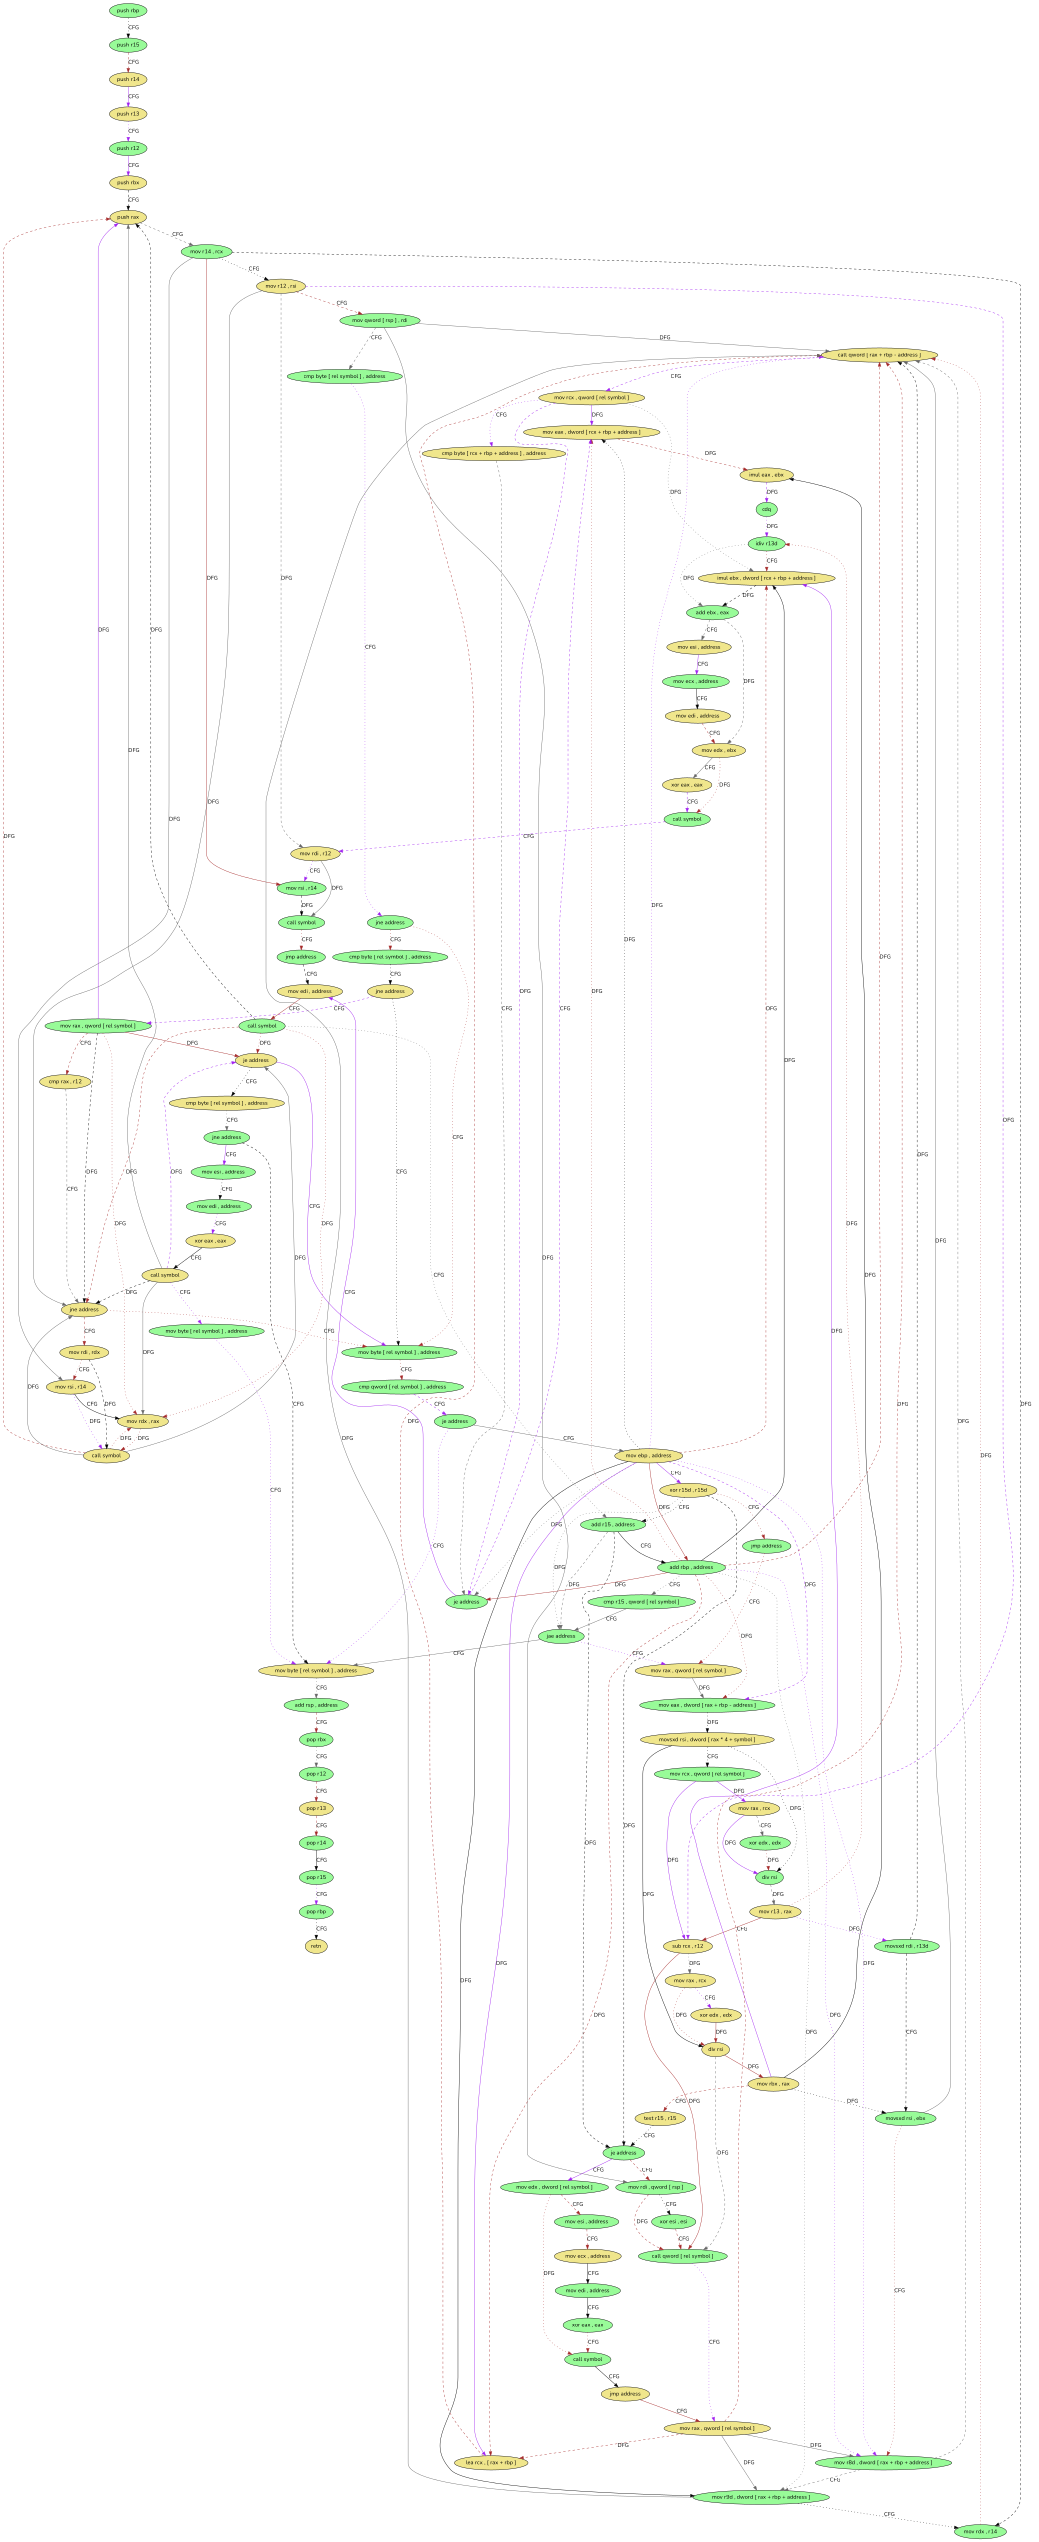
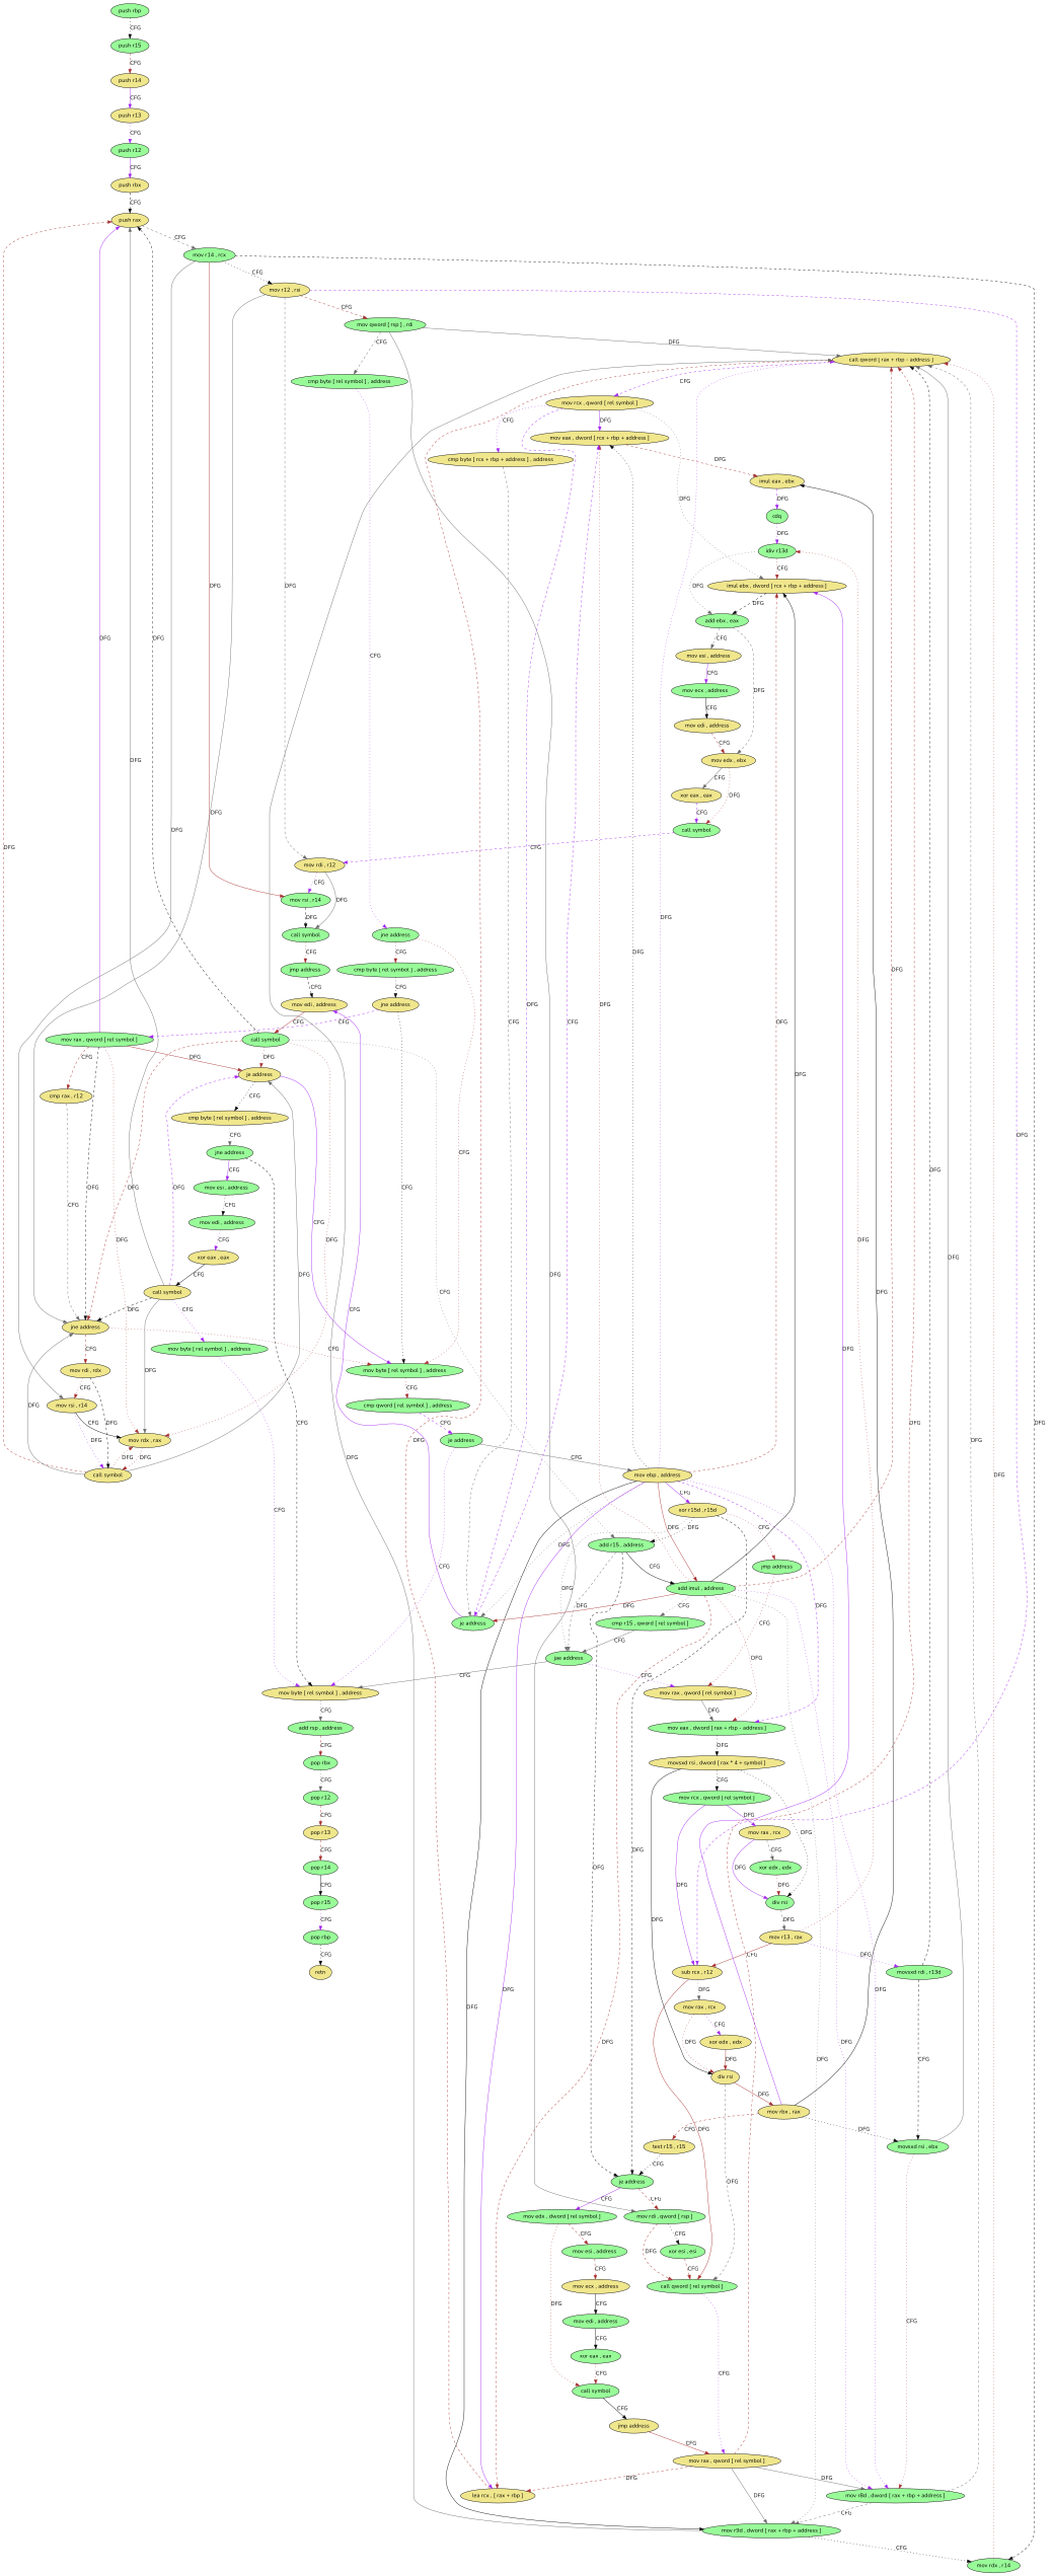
  digraph {
    fontname=Nunito
    node [fillcolor=palegreen fontname=Nunito style=filled]
    edge [color=brown fontname=Nunito style=dotted]
    n1 [label="push rbp"]
    n2 [label="push r15"]
    n3 [fillcolor=khaki label="push r14"]
    n4 [fillcolor=khaki label="push r13"]
    n5 [label="push r12"]
    n6 [fillcolor=khaki label="push rbx"]
    n7 [fillcolor=khaki label="push rax"]
    n8 [label="mov r14 , rcx"]
    n9 [fillcolor=khaki label="mov r12 , rsi"]
    n10 [fillcolor=khaki label="mov rsi , r14"]
    n11 [label="mov rsi , r14"]
    n12 [label="mov rdx , r14"]
    n13 [label="mov qword [ rsp ] , rdi"]
    n14 [fillcolor=khaki label="jne address"]
    n15 [fillcolor=khaki label="sub rcx , r12"]
    n16 [fillcolor=khaki label="mov rdi , r12"]
    n17 [fillcolor=khaki label="mov rdx , rax"]
    n18 [fillcolor=khaki label="call symbol"]
    n19 [label="call symbol"]
    n20 [fillcolor=khaki label="call qword [ rax + rbp - address ]"]
    n21 [label="cmp byte [ rel symbol ] , address"]
    n22 [label="mov rdi , qword [ rsp ]"]
    n23 [label="mov byte [ rel symbol ] , address"]
    n24 [fillcolor=khaki label="mov rdi , rdx"]
    n25 [fillcolor=khaki label="mov rax , rcx"]
    n26 [label="call qword [ rel symbol ]"]
    n27 [label="jne address"]
    n28 [label="xor esi , esi"]
    n29 [fillcolor=khaki label="mov rcx , qword [ rel symbol ]"]
    n30 [label="cmp byte [ rel symbol ] , address"]
    n31 [label="cmp qword [ rel symbol ] , address"]
    n32 [fillcolor=khaki label="jne address"]
    n33 [label="je address"]
    n34 [label="mov rax , qword [ rel symbol ]"]
    n35 [fillcolor=khaki label="mov byte [ rel symbol ] , address"]
    n36 [fillcolor=khaki label="mov ebp , address"]
    n37 [label="add rsp , address"]
    n38 [fillcolor=khaki label="xor r15d , r15d"]
    n39 [label="mov eax , dword [ rax + rbp - address ]"]
-   n40 [label="add rbp , address"]
+   n40 [label="add imul , address"]
    n41 [fillcolor=khaki label="mov eax , dword [ rcx + rbp + address ]"]
    n42 [fillcolor=khaki label="imul ebx , dword [ rcx + rbp + address ]"]
    n43 [fillcolor=khaki label="lea rcx , [ rax + rbp ]"]
    n44 [label="mov r8d , dword [ rax + rbp + address ]"]
    n45 [label="mov r9d , dword [ rax + rbp + address ]"]
    n46 [label="je address"]
    n47 [label="pop rbx"]
    n48 [label="jmp address"]
    n49 [label="je address"]
    n50 [label="add r15 , address"]
    n51 [label="jae address"]
    n52 [fillcolor=khaki label="movsxd rsi , dword [ rax * 4 + symbol ]"]
    n53 [label="cmp r15 , qword [ rel symbol ]"]
    n54 [fillcolor=khaki label="imul eax , ebx"]
    n55 [label="add ebx , eax"]
    n56 [fillcolor=khaki label="mov edi , address"]
    n57 [fillcolor=khaki label="cmp rax , r12"]
    n58 [fillcolor=khaki label="je address"]
    n59 [fillcolor=khaki label="cmp byte [ rel symbol ] , address"]
    n60 [label="pop r12"]
    n61 [fillcolor=khaki label="pop r13"]
    n62 [label="pop r14"]
    n63 [label="pop r15"]
    n64 [label="pop rbp"]
    n65 [fillcolor=khaki label=retn]
    n66 [fillcolor=khaki label="mov rax , qword [ rel symbol ]"]
    n67 [label="mov edx , dword [ rel symbol ]"]
    n68 [label="mov rcx , qword [ rel symbol ]"]
    n69 [label="div rsi"]
    n70 [fillcolor=khaki label="div rsi"]
    n71 [fillcolor=khaki label="mov rax , rcx"]
    n72 [fillcolor=khaki label="mov r13 , rax"]
    n73 [fillcolor=khaki label="mov rbx , rax"]
    n74 [label="xor edx , edx"]
    n75 [label="idiv r13d"]
    n76 [label="movsxd rdi , r13d"]
    n77 [label="movsxd rsi , ebx"]
    n78 [fillcolor=khaki label="xor edx , edx"]
    n79 [fillcolor=khaki label="mov rax , qword [ rel symbol ]"]
    n80 [fillcolor=khaki label="test r15 , r15"]
    n81 [label=cdq]
    n82 [label="mov esi , address"]
    n83 [label="call symbol"]
    n84 [fillcolor=khaki label="mov ecx , address"]
    n85 [fillcolor=khaki label="jmp address"]
    n86 [label="jne address"]
    n87 [label="mov esi , address"]
    n88 [label="mov edi , address"]
    n89 [label="xor eax , eax"]
    n90 [label="mov edi , address"]
    n91 [fillcolor=khaki label="xor eax , eax"]
    n92 [label="call symbol"]
    n93 [fillcolor=khaki label="mov esi , address"]
    n94 [fillcolor=khaki label="mov edx , ebx"]
    n95 [label="mov ecx , address"]
    n96 [fillcolor=khaki label="xor eax , eax"]
    n97 [label="call symbol"]
    n98 [fillcolor=khaki label="mov edi , address"]
    n99 [label="jmp address"]
    n100 [fillcolor=khaki label="cmp byte [ rcx + rbp + address ] , address"]
    n101 [fillcolor=khaki label="call symbol"]
    n102 [label="mov byte [ rel symbol ] , address"]
    n1 -> n2 [color=black label=CFG]
    n2 -> n3 [label=CFG style=dashed]
    n3 -> n4 [color=purple label=CFG style=solid]
    n4 -> n5 [color=purple label=CFG]
    n5 -> n6 [color=purple label=CFG style=solid]
    n6 -> n7 [color=black label=CFG style=dashed]
    n7 -> n8 [color=gray40 label=CFG style=dashed]
    n8 -> n9 [color=black label=CFG]
    n8 -> n10 [color=gray40 label=DFG style=solid]
    n8 -> n11 [label=DFG style=solid]
    n8 -> n12 [color=black label=DFG style=dashed]
    n9 -> n13 [label=CFG style=dashed]
    n9 -> n14 [color=gray40 label=DFG style=solid]
    n9 -> n15 [color=purple label=DFG style=dashed]
    n9 -> n16 [color=gray40 label=DFG style=dashed]
    n10 -> n17 [color=black label=CFG style=solid]
    n10 -> n18 [color=purple label=DFG]
    n11 -> n19 [color=black label=DFG style=dashed]
    n12 -> n20 [label=DFG]
    n13 -> n20 [color=gray40 label=DFG style=solid]
    n13 -> n21 [color=gray40 label=CFG style=dashed]
    n13 -> n22 [color=gray40 label=DFG style=solid]
    n14 -> n23 [label=CFG]
    n14 -> n24 [label=CFG style=dashed]
    n15 -> n25 [color=gray40 label=DFG]
    n15 -> n26 [label=DFG style=solid]
    n16 -> n11 [color=purple label=CFG]
    n16 -> n19 [color=gray40 label=DFG style=solid]
    n17 -> n18 [label=DFG]
    n18 -> n7 [label=DFG style=dashed]
    n18 -> n14 [color=gray40 label=DFG style=solid]
    n18 -> n17 [label=DFG]
    n18 -> n58 [color=gray40 label=DFG style=solid]
    n19 -> n99 [label=CFG]
    n20 -> n29 [color=purple label=CFG style=dashed]
    n21 -> n27 [color=purple label=CFG]
    n22 -> n26 [label=DFG style=dashed]
    n22 -> n28 [color=black label=CFG]
    n23 -> n31 [label=CFG]
    n24 -> n10 [label=CFG]
    n24 -> n18 [color=black label=DFG style=dashed]
    n25 -> n70 [label=DFG]
    n25 -> n78 [color=purple label=CFG]
    n26 -> n79 [color=purple label=CFG]
    n27 -> n23 [label=CFG]
    n27 -> n30 [label=CFG]
    n28 -> n26 [label=CFG style=dashed]
    n29 -> n41 [color=purple label=DFG style=solid]
    n29 -> n42 [color=gray40 label=DFG]
    n29 -> n46 [color=purple label=DFG style=dashed]
    n29 -> n100 [color=purple label=CFG]
    n30 -> n32 [color=black label=CFG]
    n31 -> n33 [color=purple label=CFG style=dashed]
    n32 -> n23 [color=black label=CFG]
    n32 -> n34 [color=purple label=CFG style=dashed]
    n33 -> n35 [color=purple label=CFG]
    n33 -> n36 [color=gray40 label=CFG style=solid]
    n34 -> n7 [color=purple label=DFG style=solid]
    n34 -> n14 [color=black label=DFG style=dashed]
    n34 -> n17 [label=DFG]
    n34 -> n57 [label=CFG style=dashed]
    n34 -> n58 [label=DFG style=solid]
    n35 -> n37 [color=gray40 label=CFG]
    n36 -> n20 [color=purple label=DFG]
    n36 -> n38 [color=purple label=CFG style=solid]
    n36 -> n39 [color=purple label=DFG style=dashed]
    n36 -> n40 [label=DFG style=solid]
    n36 -> n41 [color=black label=DFG]
    n36 -> n42 [label=DFG style=dashed]
    n36 -> n43 [color=purple label=DFG style=solid]
    n36 -> n44 [color=purple label=DFG]
    n36 -> n45 [color=black label=DFG style=solid]
    n36 -> n46 [color=gray40 label=DFG]
    n37 -> n47 [label=CFG style=dashed]
    n38 -> n48 [label=CFG]
    n38 -> n49 [color=black label=DFG style=dashed]
-   n38 -> n50 [color=black label=CFG]
+   n38 -> n50 [color=black label=DFG]
    n38 -> n51 [color=gray40 label=DFG]
    n39 -> n52 [color=black label=DFG]
    n40 -> n20 [label=DFG style=dashed]
    n40 -> n39 [label=DFG]
    n40 -> n41 [label=DFG]
    n40 -> n42 [color=black label=DFG style=solid]
    n40 -> n43 [label=DFG style=dashed]
    n40 -> n44 [color=purple label=DFG]
    n40 -> n45 [color=gray40 label=DFG]
    n40 -> n46 [label=DFG style=solid]
    n40 -> n53 [color=gray40 label=CFG]
    n41 -> n54 [label=DFG style=dashed]
    n42 -> n55 [color=black label=DFG style=dashed]
    n43 -> n20 [label=DFG style=dashed]
    n44 -> n20 [color=gray40 label=DFG style=dashed]
    n44 -> n45 [color=gray40 label=CFG style=dashed]
    n45 -> n12 [color=black label=CFG]
    n45 -> n20 [color=gray40 label=DFG style=solid]
    n46 -> n41 [color=purple label=CFG style=dashed]
    n46 -> n56 [color=purple label=CFG style=solid]
    n47 -> n60 [color=gray40 label=CFG]
    n48 -> n66 [label=CFG]
    n49 -> n22 [label=CFG style=dashed]
    n49 -> n67 [color=purple label=CFG style=solid]
    n50 -> n40 [color=black label=CFG style=solid]
    n50 -> n49 [color=black label=DFG style=dashed]
    n50 -> n51 [color=gray40 label=DFG style=dashed]
    n51 -> n35 [color=gray40 label=CFG style=solid]
    n51 -> n66 [color=purple label=CFG]
    n52 -> n68 [color=black label=CFG]
    n52 -> n69 [color=black label=DFG]
    n52 -> n70 [color=black label=DFG style=solid]
    n53 -> n51 [color=gray40 label=CFG style=solid]
    n54 -> n81 [color=purple label=DFG style=dashed]
    n55 -> n93 [color=gray40 label=CFG style=dashed]
    n55 -> n94 [color=gray40 label=DFG style=dashed]
    n56 -> n92 [label=CFG style=solid]
    n57 -> n14 [color=gray40 label=CFG style=dashed]
    n58 -> n23 [color=purple label=CFG style=solid]
    n58 -> n59 [color=black label=CFG]
    n59 -> n86 [color=gray40 label=CFG]
    n60 -> n61 [label=CFG style=dashed]
    n61 -> n62 [label=CFG style=dashed]
    n62 -> n63 [color=black label=CFG style=solid]
    n63 -> n64 [color=purple label=CFG]
    n64 -> n65 [color=black label=CFG]
    n66 -> n39 [color=gray40 label=DFG style=solid]
    n67 -> n82 [label=CFG style=dashed]
    n67 -> n83 [label=DFG]
    n68 -> n15 [color=purple label=DFG style=solid]
    n68 -> n71 [color=purple label=DFG style=solid]
    n69 -> n72 [color=gray40 label=DFG style=dashed]
    n70 -> n26 [color=gray40 label=DFG style=dashed]
    n70 -> n73 [label=DFG style=solid]
    n71 -> n69 [color=purple label=DFG style=solid]
    n71 -> n74 [color=gray40 label=CFG style=dashed]
    n72 -> n15 [label=CFG style=solid]
    n72 -> n75 [label=DFG]
    n72 -> n76 [color=purple label=DFG]
    n73 -> n42 [color=purple label=DFG style=solid]
    n73 -> n54 [color=black label=DFG style=solid]
    n73 -> n77 [color=black label=DFG]
    n73 -> n80 [label=CFG style=dashed]
    n74 -> n69 [label=DFG]
    n75 -> n42 [label=CFG]
    n75 -> n55 [color=gray40 label=DFG]
    n76 -> n20 [color=black label=DFG style=dashed]
    n76 -> n77 [color=black label=CFG style=dashed]
    n77 -> n20 [color=gray40 label=DFG style=solid]
    n77 -> n44 [label=CFG]
    n78 -> n70 [label=DFG style=solid]
    n79 -> n20 [label=DFG style=dashed]
    n79 -> n43 [label=DFG style=dashed]
    n79 -> n44 [color=gray40 label=DFG style=solid]
    n79 -> n45 [color=gray40 label=DFG style=solid]
    n80 -> n49 [color=black label=CFG]
    n81 -> n75 [color=purple label=DFG]
    n82 -> n84 [label=CFG style=dashed]
    n83 -> n85 [color=black label=CFG style=solid]
    n84 -> n88 [color=black label=CFG style=solid]
    n85 -> n79 [label=CFG style=solid]
    n86 -> n35 [color=black label=CFG style=dashed]
    n86 -> n87 [color=purple label=CFG style=solid]
    n87 -> n90 [color=black label=CFG]
    n88 -> n89 [color=black label=CFG style=solid]
    n89 -> n83 [label=CFG]
    n90 -> n91 [color=purple label=CFG]
    n91 -> n101 [color=black label=CFG style=solid]
    n92 -> n7 [color=black label=DFG style=dashed]
    n92 -> n14 [label=DFG style=dashed]
    n92 -> n17 [label=DFG]
    n92 -> n50 [color=gray40 label=CFG]
    n92 -> n58 [label=DFG]
    n93 -> n95 [color=purple label=CFG style=solid]
    n94 -> n96 [color=gray40 label=CFG style=solid]
    n94 -> n97 [label=DFG]
    n95 -> n98 [color=black label=CFG style=solid]
    n96 -> n97 [color=purple label=CFG style=dashed]
    n97 -> n16 [color=purple label=CFG style=dashed]
    n98 -> n94 [label=CFG style=dashed]
    n99 -> n56 [color=black label=CFG style=dashed]
    n100 -> n46 [color=gray40 label=CFG style=dashed]
    n101 -> n7 [color=gray40 label=DFG style=solid]
    n101 -> n14 [color=black label=DFG style=dashed]
    n101 -> n17 [color=gray40 label=DFG style=solid]
    n101 -> n58 [color=purple label=DFG style=dashed]
    n101 -> n102 [color=purple label=CFG]
    n102 -> n35 [color=purple label=CFG]
  }
